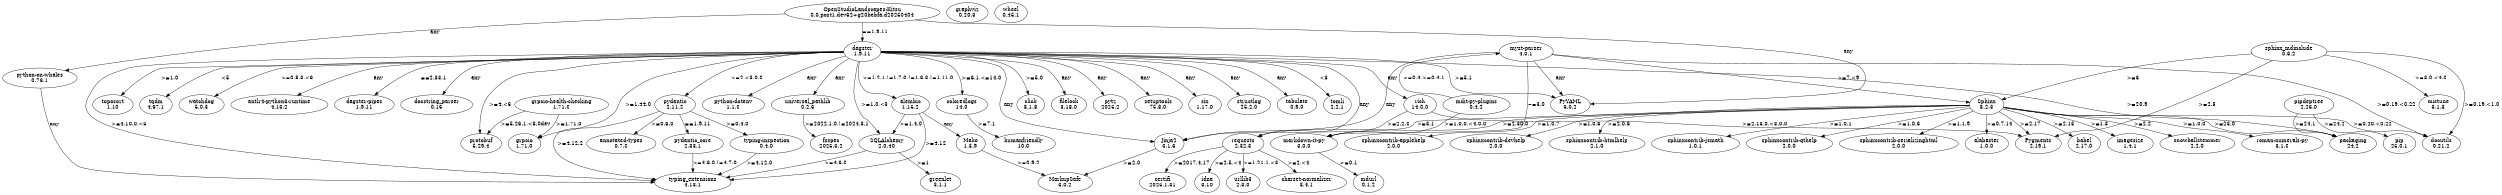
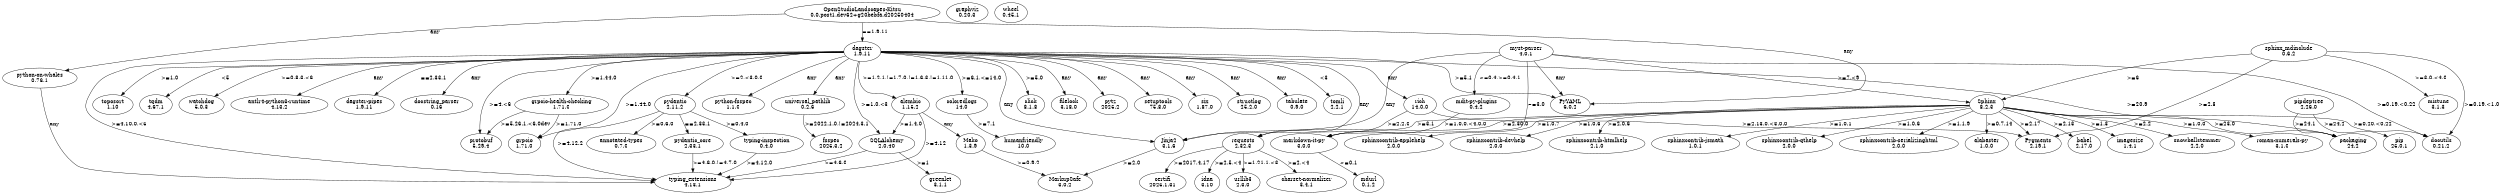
  digraph {
    n1 [label="annotated-types\n0.7.0"]
    n2 [label="antlr4-python3-runtime\n4.13.2"]
    n3 [label="charset-normalizer\n3.4.1"]
    n4 [label="dagster-pipes\n1.9.11"]
    n5 [label="docstring_parser\n0.16"]
    n6 [label="grpcio-health-checking\n1.71.0"]
    n7 [label="grpcio\n1.71.0"]
    n8 [label="protobuf\n5.29.4"]
    n9 [label="markdown-it-py\n3.0.0"]
    n10 [label="mdurl\n0.1.2"]
    n11 [label="mdit-py-plugins\n0.4.2"]
    n12 [label="myst-parser\n4.0.1"]
    n13 [label="docutils\n0.21.2"]
    n14 [label="Jinja2\n3.1.6"]
    n15 [label="PyYAML\n6.0.2"]
    n16 [label="Sphinx\n8.2.3"]
    n17 [label="MarkupSafe\n3.0.2"]
    n18 [label="roman-numerals-py\n3.1.0"]
    n19 [label="Pygments\n2.19.1"]
    n20 [label="sphinxcontrib-applehelp\n2.0.0"]
    n21 [label="sphinxcontrib-devhelp\n2.0.0"]
    n22 [label="sphinxcontrib-htmlhelp\n2.1.0"]
    n23 [label="sphinxcontrib-jsmath\n1.0.1"]
    n24 [label="sphinxcontrib-qthelp\n2.0.0"]
    n25 [label="sphinxcontrib-serializinghtml\n2.0.0"]
    n26 [label="alabaster\n1.0.0"]
    n27 [label="babel\n2.17.0"]
    n28 [label="packaging\n24.2"]
    n29 [label="requests\n2.32.3"]
    n30 [label="imagesize\n1.4.1"]
    n31 [label="snowballstemmer\n2.2.0"]
    n32 [label="certifi\n2025.1.31"]
    n33 [label="idna\n3.10"]
    n34 [label="urllib3\n2.3.0"]
    n35 [label="OpenStudioLandscapes-Kitsu\n0.0.post1.dev62+g20bebfa.d20250404"]
    n36 [label="python-on-whales\n0.76.1"]
    n37 [label="dagster\n1.9.11"]
    n38 [label="typing_extensions\n4.13.1"]
    n39 [label="pydantic\n2.11.2"]
-   n40 [label="python-dotenv\n1.1.0"]
+   n40 [label="python-fsspec\n1.1.0"]
    n41 [label="universal_pathlib\n0.2.6"]
    n42 [label="alembic\n1.15.2"]
    n43 [label="SQLAlchemy\n2.0.40"]
    n44 [label="click\n8.1.8"]
    n45 [label="coloredlogs\n14.0"]
    n46 [label="filelock\n3.18.0"]
    n47 [label="pytz\n2025.2"]
    n48 [label="rich\n14.0.0"]
    n49 [label="setuptools\n75.8.0"]
-   n50 [label="six\n1.17.0"]
+   n50 [label="six\n1.87.0"]
    n51 [label="structlog\n25.2.0"]
    n52 [label="tabulate\n0.9.0"]
    n53 [label="tomli\n2.2.1"]
    n54 [label="toposort\n1.10"]
    n55 [label="tqdm\n4.67.1"]
    n56 [label="watchdog\n5.0.3"]
    n57 [label="pydantic_core\n2.33.1"]
    n58 [label="typing-inspection\n0.4.0"]
    n59 [label="fsspec\n2025.3.2"]
    n60 [label="Mako\n1.3.9"]
    n61 [label="greenlet\n3.1.1"]
    n62 [label="humanfriendly\n10.0"]
    n63 [label="sphinx_mdinclude\n0.6.2"]
    n64 [label="mistune\n3.1.3"]
    n65 [label="graphviz\n0.20.3"]
    n66 [label="pip\n25.0.1"]
    n67 [label="pipdeptree\n2.26.0"]
    n68 [label="wheel\n0.45.1"]
    n6 -> n7 [label=">=1.71.0"]
    n6 -> n8 [label=">=5.26.1,<6.0dev"]
    n9 -> n10 [label="~=0.1"]
    n11 -> n9 [label=">=1.0.0,<4.0.0"]
    n12 -> n9 [label="~=3.0"]
-   n11 -> n12 [label="~=0.4,>=0.4.1"]
+   n12 -> n11 [label="~=0.4,>=0.4.1"]
    n12 -> n13 [label=">=0.19,<0.22"]
    n12 -> n14 [label=any]
    n12 -> n15 [label=any]
    n12 -> n16 [label=">=7,<9"]
    n14 -> n17 [label=">=2.0"]
    n16 -> n13 [label=">=0.20,<0.22"]
    n16 -> n14 [label=">=3.1"]
    n16 -> n18 [label=">=1.0.0"]
    n16 -> n19 [label=">=2.17"]
    n16 -> n20 [label=">=1.0.7"]
    n16 -> n21 [label=">=1.0.6"]
    n16 -> n22 [label=">=2.0.6"]
    n16 -> n23 [label=">=1.0.1"]
    n16 -> n24 [label=">=1.0.6"]
    n16 -> n25 [label=">=1.1.9"]
    n16 -> n26 [label=">=0.7.14"]
    n16 -> n27 [label=">=2.13"]
    n16 -> n28 [label=">=23.0"]
    n16 -> n29 [label=">=2.30.0"]
    n16 -> n30 [label=">=1.3"]
    n16 -> n31 [label=">=2.2"]
    n29 -> n3 [label=">=2,<4"]
    n29 -> n32 [label=">=2017.4.17"]
    n29 -> n33 [label=">=2.5,<4"]
    n29 -> n34 [label=">=1.21.1,<3"]
    n35 -> n15 [label=any]
    n35 -> n36 [label=any]
    n35 -> n37 [label="==1.9.11"]
    n36 -> n38 [label=any]
    n37 -> n2 [label=any]
    n37 -> n4 [label="==2.33.1"]
    n37 -> n5 [label=any]
+   n37 -> n6 [label=">=1.44.0"]
    n37 -> n7 [label=">=1.44.0"]
    n37 -> n8 [label=">=4,<6"]
    n37 -> n14 [label=any]
    n37 -> n15 [label=">=5.1"]
    n37 -> n28 [label=">=20.9"]
    n37 -> n29 [label=any]
    n37 -> n38 [label=">=4.10.0,<5"]
    n37 -> n39 [label=">=2,<3.0.0"]
    n37 -> n40 [label=any]
    n37 -> n41 [label=any]
    n37 -> n42 [label=">=1.2.1,!=1.7.0,!=1.6.3,!=1.11.0"]
    n37 -> n43 [label=">=1.0,<3"]
    n37 -> n44 [label=">=5.0"]
    n37 -> n45 [label=">=6.1,<=14.0"]
    n37 -> n46 [label=any]
    n37 -> n47 [label=any]
    n37 -> n48 [label=any]
    n37 -> n49 [label=any]
    n37 -> n50 [label=any]
    n37 -> n51 [label=any]
    n37 -> n52 [label=any]
    n37 -> n53 [label="<3"]
    n37 -> n54 [label=">=1.0"]
    n37 -> n55 [label="<5"]
    n37 -> n56 [label=">=0.8.3,<6"]
    n39 -> n1 [label=">=0.6.0"]
    n39 -> n38 [label=">=4.12.2"]
-   n39 -> n57 [label="==1.9.11"]
+   n39 -> n57 [label="==2.33.1"]
    n39 -> n58 [label=">=0.4.0"]
    n41 -> n59 [label=">=2022.1.0,!=2024.3.1"]
    n42 -> n38 [label=">=4.12"]
    n42 -> n43 [label=">=1.4.0"]
    n42 -> n60 [label=any]
    n43 -> n38 [label=">=4.6.0"]
    n43 -> n61 [label=">=1"]
    n45 -> n62 [label=">=7.1"]
    n48 -> n9 [label=">=2.2.0"]
    n48 -> n19 [label=">=2.13.0,<3.0.0"]
    n57 -> n38 [label=">=4.6.0,!=4.7.0"]
    n58 -> n38 [label=">=4.12.0"]
    n60 -> n17 [label=">=0.9.2"]
    n63 -> n13 [label=">=0.19,<1.0"]
    n63 -> n16 [label=">=6"]
    n63 -> n19 [label=">=2.8"]
    n63 -> n64 [label=">=3.0,<4.0"]
    n67 -> n28 [label=">=24.1"]
    n67 -> n66 [label=">=24.2"]
  }
